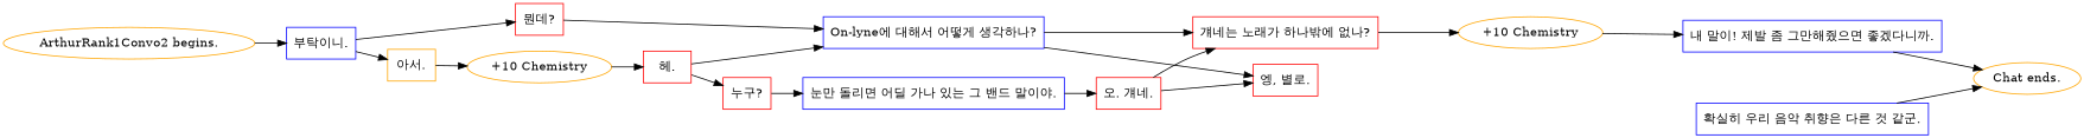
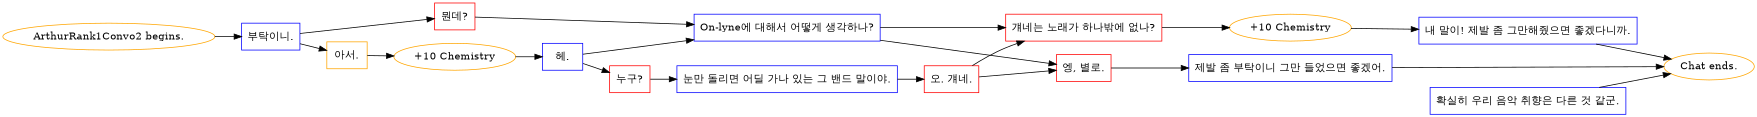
  digraph {
    rankdir=LR
    node [color=blue shape=box]
    "ArthurRank1Convo2 begins." [color=orange shape=""]
    n2 [label="부탁이니."]
    n3 [color=orange label="아서."]
    n4 [color=red label="뭔데?"]
    n5 [color=orange label="+10 Chemistry" shape=""]
    n6 [label="On-lyne에 대해서 어떻게 생각하나?"]
-   n7 [color=red label="헤."]
+   n7 [label="헤."]
    n8 [color=red label="걔네는 노래가 하나밖에 없나?"]
    n9 [color=red label="엥, 별로."]
    n10 [color=red label="누구?"]
    n11 [label="눈만 돌리면 어딜 가나 있는 그 밴드 말이야."]
    n12 [color=orange label="+10 Chemistry" shape=""]
+   n13 [label="제발 좀 부탁이니 그만 들었으면 좋겠어."]
    n14 [color=red label="오. 걔네."]
    n15 [label="내 말이! 제발 좀 그만해줬으면 좋겠다니까."]
    n16 [label="확실히 우리 음악 취향은 다른 것 같군."]
    "Chat ends." [color=orange shape=""]
    "ArthurRank1Convo2 begins." -> n2
    n2 -> n3
    n2 -> n4
    n3 -> n5
    n4 -> n6
    n5 -> n7
    n6 -> n8
    n6 -> n9
    n7 -> n6
    n7 -> n10
    n8 -> n12
+   n9 -> n13
    n10 -> n11
    n11 -> n14
    n12 -> n15
+   n13 -> "Chat ends."
    n14 -> n8
    n14 -> n9
    n15 -> "Chat ends."
    n16 -> "Chat ends."
  }
